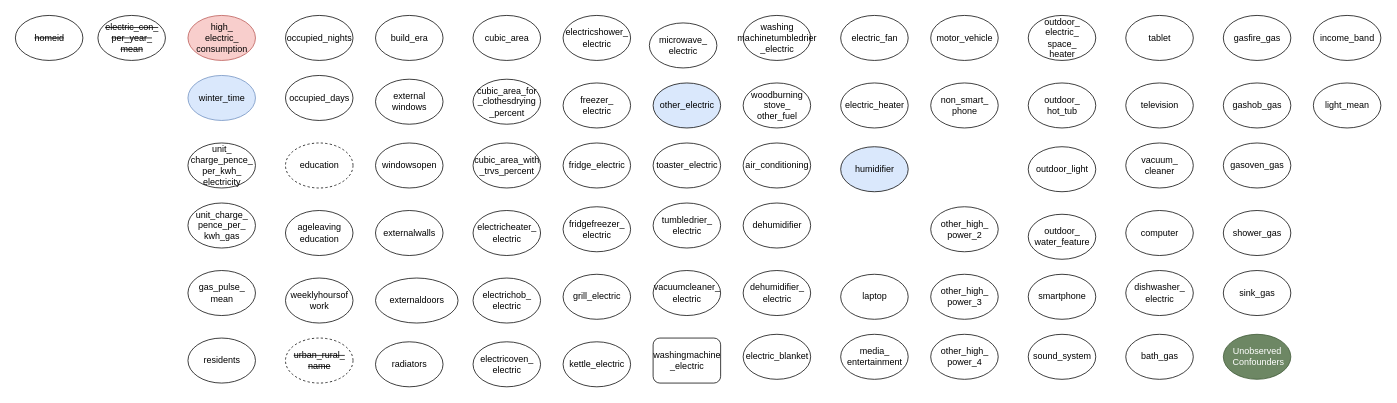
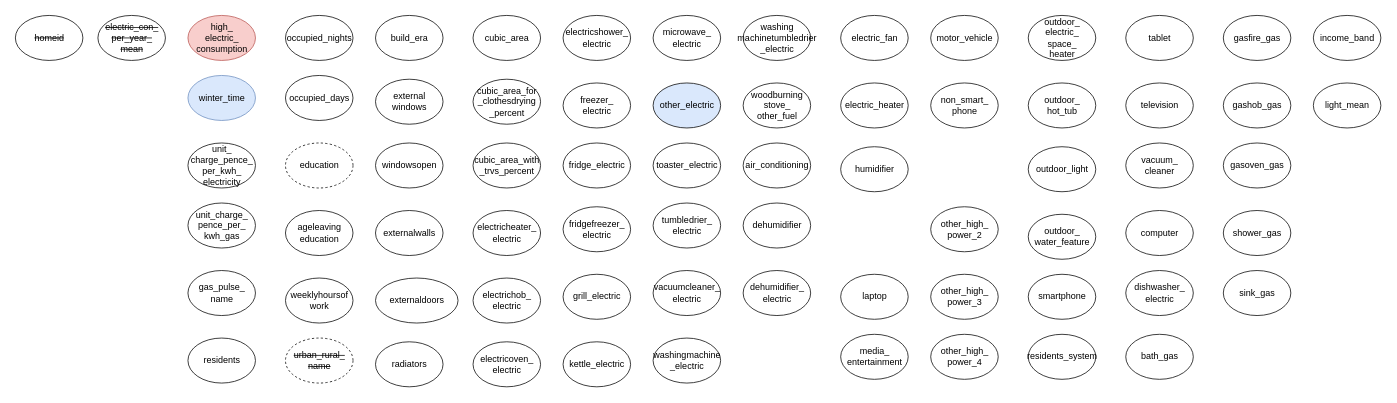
  <mxCell id="0" />
  <mxCell id="1" parent="0" />
  <mxCell id="2" value="&lt;strike&gt;homeid&lt;/strike&gt;" style="ellipse;html=1;shadow=0;sketch=0;overflow=visible;" parent="1" vertex="1"><mxGeometry x="20" y="20" width="90" height="60" as="geometry" /></mxCell>
  <mxCell id="3" value="residents" style="ellipse;html=1;shadow=0;sketch=0;overflow=visible;" parent="1" vertex="1"><mxGeometry x="250" y="450" width="90" height="60" as="geometry" /></mxCell>
  <mxCell id="4" value="income_band" style="ellipse;html=1;shadow=0;sketch=0;overflow=visible;" parent="1" vertex="1"><mxGeometry x="1750" y="20" width="90" height="60" as="geometry" /></mxCell>
  <mxCell id="5" value="&lt;strike&gt;urban_rural_&lt;br&gt;name&lt;/strike&gt;" style="ellipse;html=1;shadow=0;sketch=0;overflow=visible;dashed=1;" parent="1" vertex="1"><mxGeometry x="380" y="450" width="90" height="60" as="geometry" /></mxCell>
  <mxCell id="6" value="build_era" style="ellipse;html=1;shadow=0;sketch=0;overflow=visible;" parent="1" vertex="1"><mxGeometry x="500" y="20" width="90" height="60" as="geometry" /></mxCell>
  <mxCell id="7" value="occupied_days" style="ellipse;html=1;shadow=0;sketch=0;overflow=visible;" parent="1" vertex="1"><mxGeometry x="380" y="100" width="90" height="60" as="geometry" /></mxCell>
  <mxCell id="8" value="occupied_nights" style="ellipse;html=1;shadow=0;sketch=0;overflow=visible;" parent="1" vertex="1"><mxGeometry x="380" y="20" width="90" height="60" as="geometry" /></mxCell>
  <mxCell id="9" value="weeklyhoursof&lt;br&gt;work" style="ellipse;html=1;shadow=0;sketch=0;overflow=visible;" parent="1" vertex="1"><mxGeometry x="380" y="370" width="90" height="60" as="geometry" /></mxCell>
  <mxCell id="10" value="education" style="ellipse;html=1;shadow=0;sketch=0;overflow=visible;dashed=1;" parent="1" vertex="1"><mxGeometry x="380" y="190" width="90" height="60" as="geometry" /></mxCell>
  <mxCell id="11" value="ageleaving&lt;br&gt;education" style="ellipse;html=1;shadow=0;sketch=0;overflow=visible;" parent="1" vertex="1"><mxGeometry x="380" y="280" width="90" height="60" as="geometry" /></mxCell>
  <mxCell id="12" value="external&lt;br&gt;windows" style="ellipse;html=1;shadow=0;sketch=0;overflow=visible;" parent="1" vertex="1"><mxGeometry x="500" y="105" width="90" height="60" as="geometry" /></mxCell>
  <mxCell id="13" value="externalwalls" style="ellipse;html=1;shadow=0;sketch=0;overflow=visible;" parent="1" vertex="1"><mxGeometry x="500" y="280" width="90" height="60" as="geometry" /></mxCell>
  <mxCell id="14" value="cubic_area" style="ellipse;html=1;shadow=0;sketch=0;overflow=visible;" parent="1" vertex="1"><mxGeometry x="630" y="20" width="90" height="60" as="geometry" /></mxCell>
  <mxCell id="15" value="radiators" style="ellipse;html=1;shadow=0;sketch=0;overflow=visible;" parent="1" vertex="1"><mxGeometry x="500" y="455" width="90" height="60" as="geometry" /></mxCell>
  <mxCell id="16" value="cubic_area_for&lt;br&gt;_clothesdrying&lt;br&gt;_percent" style="ellipse;html=1;shadow=0;sketch=0;overflow=visible;" parent="1" vertex="1"><mxGeometry x="630" y="105" width="90" height="60" as="geometry" /></mxCell>
  <mxCell id="17" value="cubic_area_with&lt;br&gt;_trvs_percent" style="ellipse;html=1;shadow=0;sketch=0;overflow=visible;" parent="1" vertex="1"><mxGeometry x="630" y="190" width="90" height="60" as="geometry" /></mxCell>
  <mxCell id="18" value="dehumidifier" style="ellipse;html=1;shadow=0;sketch=0;overflow=visible;" parent="1" vertex="1"><mxGeometry x="990" y="270" width="90" height="60" as="geometry" /></mxCell>
  <mxCell id="19" value="dishwasher_&lt;br&gt;electric" style="ellipse;html=1;shadow=0;sketch=0;overflow=visible;" parent="1" vertex="1"><mxGeometry x="1500" y="360" width="90" height="60" as="geometry" /></mxCell>
  <mxCell id="20" value="electricheater_&lt;br&gt;electric" style="ellipse;html=1;shadow=0;sketch=0;overflow=visible;" parent="1" vertex="1"><mxGeometry x="630" y="280" width="90" height="60" as="geometry" /></mxCell>
  <mxCell id="21" value="electrichob_&lt;br&gt;electric" style="ellipse;html=1;shadow=0;sketch=0;overflow=visible;" parent="1" vertex="1"><mxGeometry x="630" y="370" width="90" height="60" as="geometry" /></mxCell>
  <mxCell id="22" value="electricoven_&lt;br&gt;electric" style="ellipse;html=1;shadow=0;sketch=0;overflow=visible;" parent="1" vertex="1"><mxGeometry x="630" y="455" width="90" height="60" as="geometry" /></mxCell>
  <mxCell id="23" value="electricshower_&lt;br&gt;electric" style="ellipse;html=1;shadow=0;sketch=0;overflow=visible;" parent="1" vertex="1"><mxGeometry x="750" y="20" width="90" height="60" as="geometry" /></mxCell>
  <mxCell id="24" value="freezer_&lt;br&gt;electric" style="ellipse;html=1;shadow=0;sketch=0;overflow=visible;" parent="1" vertex="1"><mxGeometry x="750" y="110" width="90" height="60" as="geometry" /></mxCell>
  <mxCell id="25" value="fridge_electric" style="ellipse;html=1;shadow=0;sketch=0;overflow=visible;" parent="1" vertex="1"><mxGeometry x="750" y="190" width="90" height="60" as="geometry" /></mxCell>
  <mxCell id="26" value="fridgefreezer_&lt;br&gt;electric" style="ellipse;html=1;shadow=0;sketch=0;overflow=visible;" parent="1" vertex="1"><mxGeometry x="750" y="275" width="90" height="60" as="geometry" /></mxCell>
  <mxCell id="27" value="grill_electric" style="ellipse;html=1;shadow=0;sketch=0;overflow=visible;" parent="1" vertex="1"><mxGeometry x="750" y="365" width="90" height="60" as="geometry" /></mxCell>
  <mxCell id="28" value="kettle_electric" style="ellipse;html=1;shadow=0;sketch=0;overflow=visible;" parent="1" vertex="1"><mxGeometry x="750" y="455" width="90" height="60" as="geometry" /></mxCell>
  <mxCell id="29" value="other_high_&lt;br&gt;power_4" style="ellipse;html=1;shadow=0;sketch=0;overflow=visible;" parent="1" vertex="1"><mxGeometry x="1240" y="445" width="90" height="60" as="geometry" /></mxCell>
  <mxCell id="30" value="laptop" style="ellipse;html=1;shadow=0;sketch=0;overflow=visible;" parent="1" vertex="1"><mxGeometry x="1120" y="365" width="90" height="60" as="geometry" /></mxCell>
  <mxCell id="31" value="other_high_&lt;br&gt;power_2" style="ellipse;html=1;shadow=0;sketch=0;overflow=visible;" parent="1" vertex="1"><mxGeometry x="1240" y="275" width="90" height="60" as="geometry" /></mxCell>
- <mxCell id="32" value="humidifier" style="ellipse;html=1;shadow=0;sketch=0;overflow=visible;fillColor=#dae8fc;" parent="1" vertex="1"><mxGeometry x="1120" y="195" width="90" height="60" as="geometry" /></mxCell>
+ <mxCell id="32" value="humidifier" style="ellipse;html=1;shadow=0;sketch=0;overflow=visible;" parent="1" vertex="1"><mxGeometry x="1120" y="195" width="90" height="60" as="geometry" /></mxCell>
  <mxCell id="33" value="computer" style="ellipse;html=1;shadow=0;sketch=0;overflow=visible;" parent="1" vertex="1"><mxGeometry x="1500" y="280" width="90" height="60" as="geometry" /></mxCell>
  <mxCell id="34" value="dehumidifier_&lt;br&gt;electric" style="ellipse;html=1;shadow=0;sketch=0;overflow=visible;" parent="1" vertex="1"><mxGeometry x="990" y="360" width="90" height="60" as="geometry" /></mxCell>
  <mxCell id="35" value="electric_heater" style="ellipse;html=1;shadow=0;sketch=0;overflow=visible;" parent="1" vertex="1"><mxGeometry x="1120" y="110" width="90" height="60" as="geometry" /></mxCell>
  <mxCell id="36" value="tumbledrier_&lt;br&gt;electric" style="ellipse;html=1;shadow=0;sketch=0;overflow=visible;" parent="1" vertex="1"><mxGeometry x="870" y="270" width="90" height="60" as="geometry" /></mxCell>
  <mxCell id="37" value="vacuumcleaner_&lt;br&gt;electric" style="ellipse;html=1;shadow=0;sketch=0;overflow=visible;" parent="1" vertex="1"><mxGeometry x="870" y="360" width="90" height="60" as="geometry" /></mxCell>
  <mxCell id="38" value="electric_fan" style="ellipse;html=1;shadow=0;sketch=0;overflow=visible;" parent="1" vertex="1"><mxGeometry x="1120" y="20" width="90" height="60" as="geometry" /></mxCell>
  <mxCell id="39" value="air_conditioning" style="ellipse;html=1;shadow=0;sketch=0;overflow=visible;" parent="1" vertex="1"><mxGeometry x="990" y="190" width="90" height="60" as="geometry" /></mxCell>
  <mxCell id="40" value="woodburning&lt;br&gt;stove_&lt;br&gt;other_fuel" style="ellipse;html=1;shadow=0;sketch=0;overflow=visible;" parent="1" vertex="1"><mxGeometry x="990" y="110" width="90" height="60" as="geometry" /></mxCell>
- <mxCell id="41" value="electric_blanket" style="ellipse;html=1;shadow=0;sketch=0;overflow=visible;" parent="1" vertex="1"><mxGeometry x="990" y="445" width="90" height="60" as="geometry" /></mxCell>
  <mxCell id="42" value="outdoor_light" style="ellipse;html=1;shadow=0;sketch=0;overflow=visible;" parent="1" vertex="1"><mxGeometry x="1370" y="195" width="90" height="60" as="geometry" /></mxCell>
- <mxCell id="43" value="washingmachine&lt;br&gt;_electric" style="html=1;shadow=0;sketch=0;overflow=visible;rounded=1;" parent="1" vertex="1"><mxGeometry x="870" y="450" width="90" height="60" as="geometry" /></mxCell>
- <mxCell id="44" value="microwave_&lt;br&gt;electric" style="ellipse;html=1;shadow=0;sketch=0;overflow=visible;" parent="1" vertex="1"><mxGeometry x="865" y="30" width="90" height="60" as="geometry" /></mxCell>
+ <mxCell id="43" value="washingmachine&lt;br&gt;_electric" style="ellipse;html=1;shadow=0;sketch=0;overflow=visible;" parent="1" vertex="1"><mxGeometry x="870" y="450" width="90" height="60" as="geometry" /></mxCell>
+ <mxCell id="44" value="microwave_&lt;br&gt;electric" style="ellipse;html=1;shadow=0;sketch=0;overflow=visible;" parent="1" vertex="1"><mxGeometry x="870" y="20" width="90" height="60" as="geometry" /></mxCell>
  <mxCell id="45" value="outdoor_&lt;br&gt;electric_&lt;br&gt;space_&lt;br&gt;heater" style="ellipse;html=1;shadow=0;sketch=0;overflow=visible;" parent="1" vertex="1"><mxGeometry x="1370" y="20" width="90" height="60" as="geometry" /></mxCell>
  <mxCell id="46" value="outdoor_&lt;br&gt;hot_tub" style="ellipse;html=1;shadow=0;sketch=0;overflow=visible;" parent="1" vertex="1"><mxGeometry x="1370" y="110" width="90" height="60" as="geometry" /></mxCell>
  <mxCell id="47" value="outdoor_&lt;br&gt;water_feature" style="ellipse;html=1;shadow=0;sketch=0;overflow=visible;" parent="1" vertex="1"><mxGeometry x="1370" y="285" width="90" height="60" as="geometry" /></mxCell>
  <mxCell id="48" value="externaldoors" style="ellipse;html=1;shadow=0;sketch=0;overflow=visible;" parent="1" vertex="1"><mxGeometry x="500" y="370" width="110" height="60" as="geometry" /></mxCell>
  <mxCell id="49" value="high_&lt;br&gt;electric_&lt;br&gt;consumption" style="ellipse;html=1;shadow=0;sketch=0;overflow=visible;fillColor=#f8cecc;strokeColor=#b85450;" parent="1" vertex="1"><mxGeometry x="250" y="20" width="90" height="60" as="geometry" /></mxCell>
  <mxCell id="50" value="&lt;strike&gt;electric_con_&lt;br&gt;per_year_&lt;br&gt;mean&lt;/strike&gt;" style="ellipse;html=1;shadow=0;sketch=0;overflow=visible;" parent="1" vertex="1"><mxGeometry x="130" y="20" width="90" height="60" as="geometry" /></mxCell>
  <mxCell id="51" value="unit_&lt;br&gt;charge_pence_&lt;br&gt;per_kwh_&lt;br&gt;electricity" style="ellipse;html=1;shadow=0;sketch=0;overflow=visible;" parent="1" vertex="1"><mxGeometry x="250" y="190" width="90" height="60" as="geometry" /></mxCell>
  <mxCell id="52" value="vacuum_&lt;br&gt;cleaner" style="ellipse;html=1;shadow=0;sketch=0;overflow=visible;" parent="1" vertex="1"><mxGeometry x="1500" y="190" width="90" height="60" as="geometry" /></mxCell>
  <mxCell id="53" value="television" style="ellipse;html=1;shadow=0;sketch=0;overflow=visible;" parent="1" vertex="1"><mxGeometry x="1500" y="110" width="90" height="60" as="geometry" /></mxCell>
  <mxCell id="54" value="tablet" style="ellipse;html=1;shadow=0;sketch=0;overflow=visible;" parent="1" vertex="1"><mxGeometry x="1500" y="20" width="90" height="60" as="geometry" /></mxCell>
- <mxCell id="55" value="sound_system" style="ellipse;html=1;shadow=0;sketch=0;overflow=visible;" parent="1" vertex="1"><mxGeometry x="1370" y="445" width="90" height="60" as="geometry" /></mxCell>
+ <mxCell id="55" value="residents_system" style="ellipse;html=1;shadow=0;sketch=0;overflow=visible;" parent="1" vertex="1"><mxGeometry x="1370" y="445" width="90" height="60" as="geometry" /></mxCell>
  <mxCell id="56" value="smartphone" style="ellipse;html=1;shadow=0;sketch=0;overflow=visible;" parent="1" vertex="1"><mxGeometry x="1370" y="365" width="90" height="60" as="geometry" /></mxCell>
  <mxCell id="57" value="non_smart_&lt;br&gt;phone" style="ellipse;html=1;shadow=0;sketch=0;overflow=visible;" parent="1" vertex="1"><mxGeometry x="1240" y="110" width="90" height="60" as="geometry" /></mxCell>
  <mxCell id="58" value="motor_vehicle" style="ellipse;html=1;shadow=0;sketch=0;overflow=visible;" parent="1" vertex="1"><mxGeometry x="1240" y="20" width="90" height="60" as="geometry" /></mxCell>
  <mxCell id="59" value="media_&lt;br&gt;entertainment" style="ellipse;html=1;shadow=0;sketch=0;overflow=visible;" parent="1" vertex="1"><mxGeometry x="1120" y="445" width="90" height="60" as="geometry" /></mxCell>
  <mxCell id="60" value="other_high_&lt;br&gt;power_3" style="ellipse;html=1;shadow=0;sketch=0;overflow=visible;" parent="1" vertex="1"><mxGeometry x="1240" y="365" width="90" height="60" as="geometry" /></mxCell>
  <mxCell id="61" value="washing&lt;br&gt;machinetumbledrier&lt;br&gt;_electric" style="ellipse;html=1;shadow=0;sketch=0;overflow=visible;" parent="1" vertex="1"><mxGeometry x="990" y="20" width="90" height="60" as="geometry" /></mxCell>
  <mxCell id="62" value="other_electric" style="ellipse;html=1;shadow=0;sketch=0;overflow=visible;fillColor=#dae8fc;" parent="1" vertex="1"><mxGeometry x="870" y="110" width="90" height="60" as="geometry" /></mxCell>
  <mxCell id="63" value="toaster_electric" style="ellipse;html=1;shadow=0;sketch=0;overflow=visible;" parent="1" vertex="1"><mxGeometry x="870" y="190" width="90" height="60" as="geometry" /></mxCell>
  <mxCell id="64" value="windowsopen" style="ellipse;html=1;shadow=0;sketch=0;overflow=visible;" parent="1" vertex="1"><mxGeometry x="500" y="190" width="90" height="60" as="geometry" /></mxCell>
- <mxCell id="65" value="Unobserved&lt;br&gt;&amp;nbsp;Confounders" style="ellipse;html=1;shadow=0;sketch=0;overflow=visible;fillColor=#6d8764;strokeColor=#3A5431;fontColor=#ffffff;" parent="1" vertex="1"><mxGeometry x="1630" y="445" width="90" height="60" as="geometry" /></mxCell>
  <mxCell id="66" value="unit_charge_&lt;br&gt;pence_per_&lt;br&gt;kwh_gas" style="ellipse;html=1;shadow=0;sketch=0;overflow=visible;" parent="1" vertex="1"><mxGeometry x="250" y="270" width="90" height="60" as="geometry" /></mxCell>
- <mxCell id="67" value="gas_pulse_&lt;br&gt;mean" style="ellipse;html=1;shadow=0;sketch=0;overflow=visible;" parent="1" vertex="1"><mxGeometry x="250" y="360" width="90" height="60" as="geometry" /></mxCell>
+ <mxCell id="67" value="gas_pulse_&lt;br&gt;name" style="ellipse;html=1;shadow=0;sketch=0;overflow=visible;" parent="1" vertex="1"><mxGeometry x="250" y="360" width="90" height="60" as="geometry" /></mxCell>
  <mxCell id="68" value="bath_gas" style="ellipse;html=1;shadow=0;sketch=0;overflow=visible;" parent="1" vertex="1"><mxGeometry x="1500" y="445" width="90" height="60" as="geometry" /></mxCell>
  <mxCell id="69" value="gasfire_gas" style="ellipse;html=1;shadow=0;sketch=0;overflow=visible;" parent="1" vertex="1"><mxGeometry x="1630" y="20" width="90" height="60" as="geometry" /></mxCell>
  <mxCell id="70" value="gashob_gas" style="ellipse;html=1;shadow=0;sketch=0;overflow=visible;" parent="1" vertex="1"><mxGeometry x="1630" y="110" width="90" height="60" as="geometry" /></mxCell>
  <mxCell id="71" value="gasoven_gas" style="ellipse;html=1;shadow=0;sketch=0;overflow=visible;" parent="1" vertex="1"><mxGeometry x="1630" y="190" width="90" height="60" as="geometry" /></mxCell>
  <mxCell id="72" value="shower_gas" style="ellipse;html=1;shadow=0;sketch=0;overflow=visible;" parent="1" vertex="1"><mxGeometry x="1630" y="280" width="90" height="60" as="geometry" /></mxCell>
  <mxCell id="73" value="sink_gas" style="ellipse;html=1;shadow=0;sketch=0;overflow=visible;" parent="1" vertex="1"><mxGeometry x="1630" y="360" width="90" height="60" as="geometry" /></mxCell>
  <mxCell id="74" value="winter_time" style="ellipse;html=1;shadow=0;sketch=0;overflow=visible;fillColor=#dae8fc;strokeColor=#6c8ebf;" parent="1" vertex="1"><mxGeometry x="250" y="100" width="90" height="60" as="geometry" /></mxCell>
  <mxCell id="75" value="light_mean" style="ellipse;html=1;shadow=0;sketch=0;overflow=visible;" parent="1" vertex="1"><mxGeometry x="1750" y="110" width="90" height="60" as="geometry" /></mxCell>
